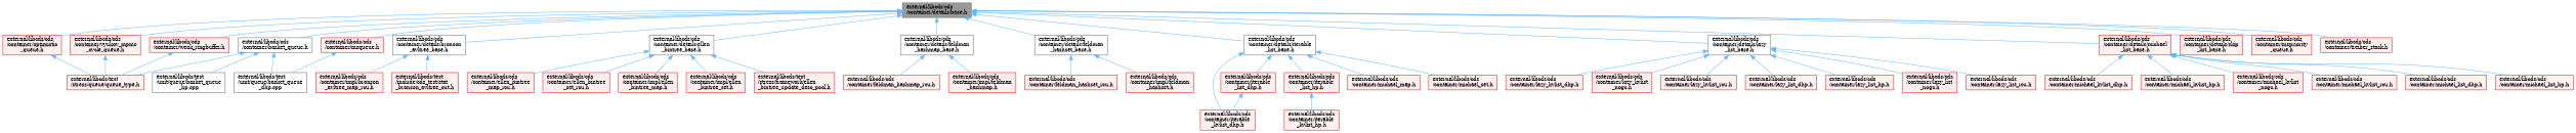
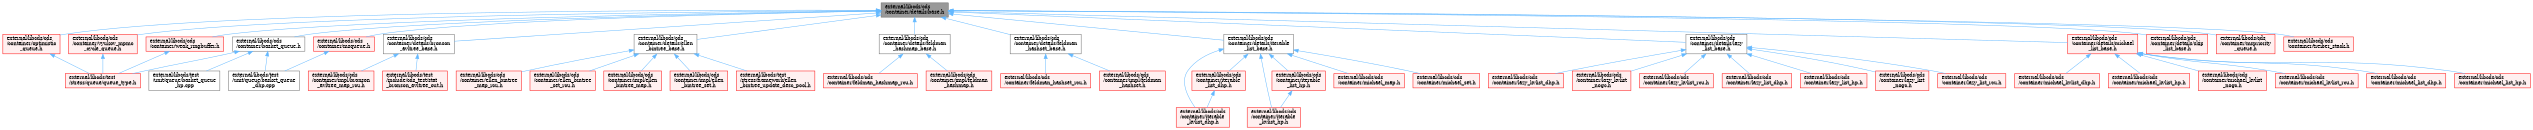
  digraph {
    fontname="DejaVu Serif"
    node [color=red fillcolor="#FFF0F0" fontname="DejaVu Serif" fontsize=10 shape=box style=filled]
    edge [color=steelblue1 dir=back fontname="DejaVu Serif" fontsize=10 labelfontname=Helvetica labelfontsize=10 style=solid]
    n1 [color=gray40 fillcolor=grey60 fontcolor=black height=0.2 label="external/libcds/cds\l/container/details/base.h" width=0.4]
    n2 [color=grey40 fillcolor=white height=0.2 label="external/libcds/cds\l/container/basket_queue.h" width=0.4]
    n3 [color=grey40 fillcolor=white height=0.2 label="external/libcds/cds\l/container/details/bronson\l_avltree_base.h" width=0.4]
    n4 [color=grey40 fillcolor=white height=0.2 label="external/libcds/cds\l/container/details/ellen\l_bintree_base.h" width=0.4]
    n5 [color=grey40 fillcolor=white height=0.2 label="external/libcds/cds\l/container/details/feldman\l_hashmap_base.h" width=0.4]
    n6 [color=grey40 fillcolor=white height=0.2 label="external/libcds/cds\l/container/details/feldman\l_hashset_base.h" width=0.4]
    n7 [color=grey40 fillcolor=white height=0.2 label="external/libcds/cds\l/container/details/iterable\l_list_base.h" width=0.4]
    n8 [color=grey40 fillcolor=white height=0.2 label="external/libcds/cds\l/container/details/lazy\l_list_base.h" width=0.4]
    n9 [height=0.2 label="external/libcds/cds\l/container/details/michael\l_list_base.h" width=0.4]
    n10 [height=0.2 label="external/libcds/cds\l/container/details/skip\l_list_base.h" width=0.4]
    n11 [height=0.2 label="external/libcds/cds\l/container/mspriority\l_queue.h" width=0.4]
    n12 [height=0.2 label="external/libcds/cds\l/container/msqueue.h" width=0.4]
    n13 [height=0.2 label="external/libcds/cds\l/container/optimistic\l_queue.h" width=0.4]
    n14 [height=0.2 label="external/libcds/cds\l/container/treiber_stack.h" width=0.4]
    n15 [height=0.2 label="external/libcds/cds\l/container/vyukov_mpmc\l_cycle_queue.h" width=0.4]
    n16 [height=0.2 label="external/libcds/cds\l/container/weak_ringbuffer.h" width=0.4]
    n17 [height=0.2 label="external/libcds/test\l/stress/queue/queue_type.h" width=0.4]
    n18 [color=grey40 fillcolor=white height=0.2 label="external/libcds/test\l/unit/queue/basket_queue\l_dhp.cpp" width=0.4]
    n19 [color=grey40 fillcolor=white height=0.2 label="external/libcds/test\l/unit/queue/basket_queue\l_hp.cpp" width=0.4]
    n20 [height=0.2 label="external/libcds/cds\l/container/impl/bronson\l_avltree_map_rcu.h" width=0.4]
    n21 [height=0.2 label="external/libcds/test\l/include/cds_test/stat\l_bronson_avltree_out.h" width=0.4]
    n22 [height=0.2 label="external/libcds/cds\l/container/ellen_bintree\l_map_rcu.h" width=0.4]
    n23 [height=0.2 label="external/libcds/cds\l/container/ellen_bintree\l_set_rcu.h" width=0.4]
    n24 [height=0.2 label="external/libcds/cds\l/container/impl/ellen\l_bintree_map.h" width=0.4]
    n25 [height=0.2 label="external/libcds/cds\l/container/impl/ellen\l_bintree_set.h" width=0.4]
    n26 [height=0.2 label="external/libcds/test\l/stress/framework/ellen\l_bintree_update_desc_pool.h" width=0.4]
    n27 [height=0.2 label="external/libcds/cds\l/container/feldman_hashmap_rcu.h" width=0.4]
    n28 [height=0.2 label="external/libcds/cds\l/container/impl/feldman\l_hashmap.h" width=0.4]
    n29 [height=0.2 label="external/libcds/cds\l/container/feldman_hashset_rcu.h" width=0.4]
    n30 [height=0.2 label="external/libcds/cds\l/container/impl/feldman\l_hashset.h" width=0.4]
    n31 [height=0.2 label="external/libcds/cds\l/container/iterable\l_kvlist_dhp.h" width=0.4]
    n32 [height=0.2 label="external/libcds/cds\l/container/iterable\l_kvlist_hp.h" width=0.4]
    n33 [height=0.2 label="external/libcds/cds\l/container/iterable\l_list_dhp.h" width=0.4]
    n34 [height=0.2 label="external/libcds/cds\l/container/iterable\l_list_hp.h" width=0.4]
    n35 [height=0.2 label="external/libcds/cds\l/container/michael_map.h" width=0.4]
    n36 [height=0.2 label="external/libcds/cds\l/container/michael_set.h" width=0.4]
    n37 [height=0.2 label="external/libcds/cds\l/container/lazy_kvlist_dhp.h" width=0.4]
    n38 [height=0.2 label="external/libcds/cds\l/container/lazy_kvlist\l_nogc.h" width=0.4]
    n39 [height=0.2 label="external/libcds/cds\l/container/lazy_kvlist_rcu.h" width=0.4]
    n40 [height=0.2 label="external/libcds/cds\l/container/lazy_list_dhp.h" width=0.4]
    n41 [height=0.2 label="external/libcds/cds\l/container/lazy_list_hp.h" width=0.4]
    n42 [height=0.2 label="external/libcds/cds\l/container/lazy_list\l_nogc.h" width=0.4]
    n43 [height=0.2 label="external/libcds/cds\l/container/lazy_list_rcu.h" width=0.4]
    n44 [height=0.2 label="external/libcds/cds\l/container/michael_kvlist_dhp.h" width=0.4]
    n45 [height=0.2 label="external/libcds/cds\l/container/michael_kvlist_hp.h" width=0.4]
    n46 [height=0.2 label="external/libcds/cds\l/container/michael_kvlist\l_nogc.h" width=0.4]
    n47 [height=0.2 label="external/libcds/cds\l/container/michael_kvlist_rcu.h" width=0.4]
    n48 [height=0.2 label="external/libcds/cds\l/container/michael_list_dhp.h" width=0.4]
    n49 [height=0.2 label="external/libcds/cds\l/container/michael_list_hp.h" width=0.4]
    n1 -> n2
    n1 -> n3
    n1 -> n4
    n1 -> n5
    n1 -> n6
    n1 -> n7
    n1 -> n8
    n1 -> n9
    n1 -> n10
    n1 -> n11
    n1 -> n12
    n1 -> n13
    n1 -> n14
    n1 -> n15
    n1 -> n16
    n2 -> n17
    n2 -> n18
    n2 -> n19
    n3 -> n20
    n3 -> n21
    n4 -> n22
    n4 -> n23
    n4 -> n24
    n4 -> n25
    n4 -> n26
    n5 -> n27
    n5 -> n28
    n6 -> n29
    n6 -> n30
    n7 -> n31
+   n7 -> n32
    n7 -> n33
    n7 -> n34
    n7 -> n35
    n7 -> n36
    n8 -> n37
    n8 -> n38
    n8 -> n39
    n8 -> n40
    n8 -> n41
    n8 -> n42
    n8 -> n43
    n9 -> n44
    n9 -> n45
    n9 -> n46
    n9 -> n47
    n9 -> n48
    n9 -> n49
    n12 -> n18
    n13 -> n17
    n15 -> n17
    n16 -> n17
    n33 -> n31
    n34 -> n32
  }
